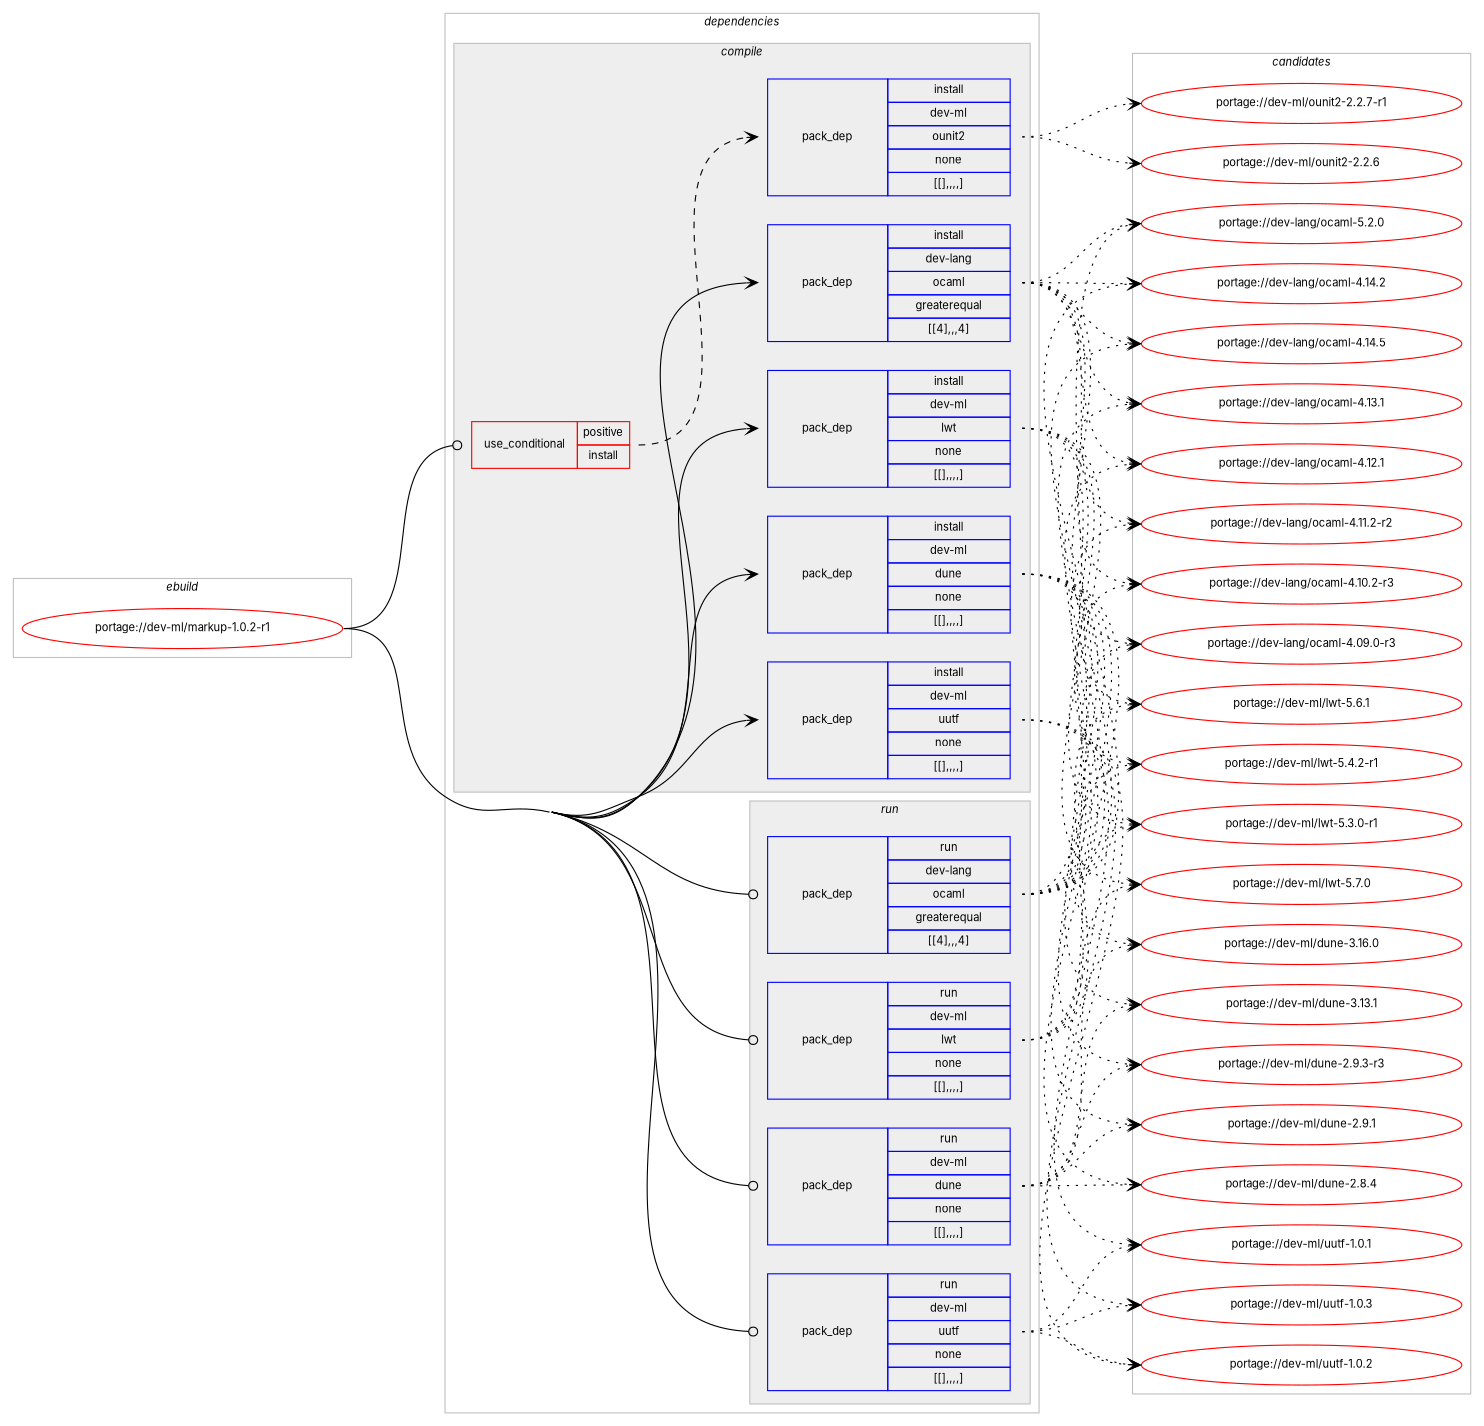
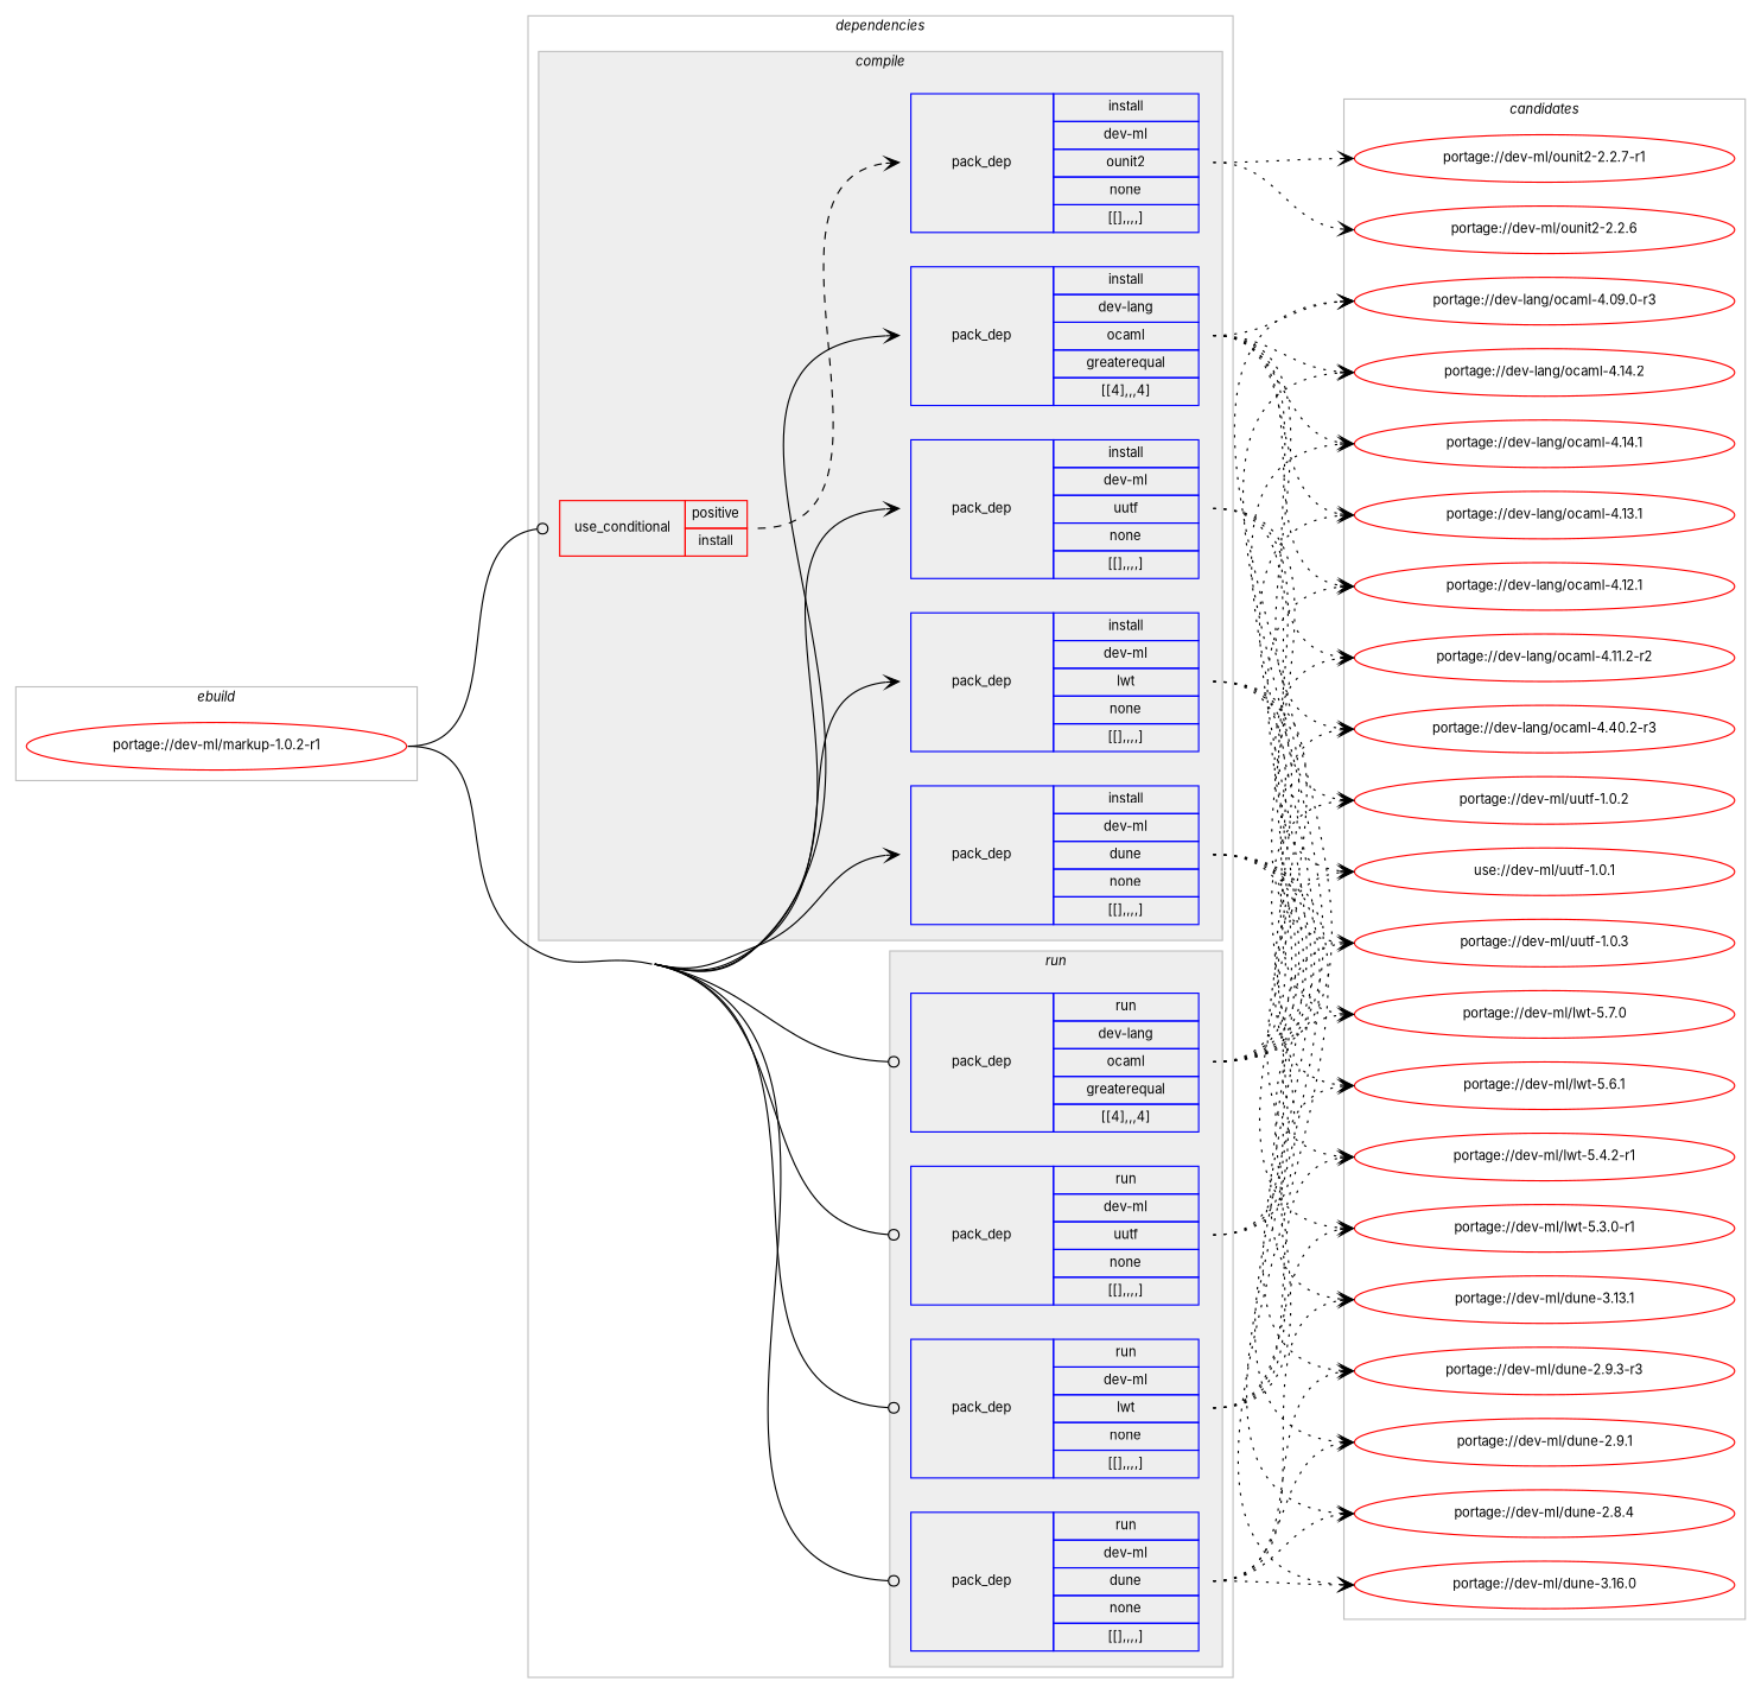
  digraph {
    compound=true
    concentrate=true
    fontname=Inter
    fontsize=10
    newrank=true
    rankdir=LR
    ranksep=1.5
    node [color=red fontname=Inter fontsize=10]
    edge [arrowhead=vee fontname=Inter headport=w style=dotted tailport=e weight=100]
    n1 [label="portage://dev-ml/markup-1.0.2-r1" width=4]
    n2 [color=blue label=<<TABLE BORDER="0" CELLBORDER="1" CELLSPACING="0" CELLPADDING="4" WIDTH="220"><TR><TD ROWSPAN="6" CELLPADDING="30">pack_dep</TD></TR><TR><TD WIDTH="110">install</TD></TR><TR><TD>dev-ml</TD></TR><TR><TD>ounit2</TD></TR><TR><TD>none</TD></TR><TR><TD>[[],,,,]</TD></TR></TABLE>> shape=none]
    n3 [label=<<TABLE BORDER="0" CELLBORDER="1" CELLSPACING="0" CELLPADDING="4"><TR><TD ROWSPAN="3" CELLPADDING="10">use_conditional</TD></TR><TR><TD>positive</TD></TR><TR><TD>install</TD></TR></TABLE>> shape=none]
    n4 [color=blue label=<<TABLE BORDER="0" CELLBORDER="1" CELLSPACING="0" CELLPADDING="4" WIDTH="220"><TR><TD ROWSPAN="6" CELLPADDING="30">pack_dep</TD></TR><TR><TD WIDTH="110">install</TD></TR><TR><TD>dev-lang</TD></TR><TR><TD>ocaml</TD></TR><TR><TD>greaterequal</TD></TR><TR><TD>[[4],,,4]</TD></TR></TABLE>> shape=none]
    n5 [color=blue label=<<TABLE BORDER="0" CELLBORDER="1" CELLSPACING="0" CELLPADDING="4" WIDTH="220"><TR><TD ROWSPAN="6" CELLPADDING="30">pack_dep</TD></TR><TR><TD WIDTH="110">install</TD></TR><TR><TD>dev-ml</TD></TR><TR><TD>dune</TD></TR><TR><TD>none</TD></TR><TR><TD>[[],,,,]</TD></TR></TABLE>> shape=none]
    n6 [color=blue label=<<TABLE BORDER="0" CELLBORDER="1" CELLSPACING="0" CELLPADDING="4" WIDTH="220"><TR><TD ROWSPAN="6" CELLPADDING="30">pack_dep</TD></TR><TR><TD WIDTH="110">install</TD></TR><TR><TD>dev-ml</TD></TR><TR><TD>lwt</TD></TR><TR><TD>none</TD></TR><TR><TD>[[],,,,]</TD></TR></TABLE>> shape=none]
    n7 [color=blue label=<<TABLE BORDER="0" CELLBORDER="1" CELLSPACING="0" CELLPADDING="4" WIDTH="220"><TR><TD ROWSPAN="6" CELLPADDING="30">pack_dep</TD></TR><TR><TD WIDTH="110">install</TD></TR><TR><TD>dev-ml</TD></TR><TR><TD>uutf</TD></TR><TR><TD>none</TD></TR><TR><TD>[[],,,,]</TD></TR></TABLE>> shape=none]
    n8 [color=blue label=<<TABLE BORDER="0" CELLBORDER="1" CELLSPACING="0" CELLPADDING="4" WIDTH="220"><TR><TD ROWSPAN="6" CELLPADDING="30">pack_dep</TD></TR><TR><TD WIDTH="110">run</TD></TR><TR><TD>dev-lang</TD></TR><TR><TD>ocaml</TD></TR><TR><TD>greaterequal</TD></TR><TR><TD>[[4],,,4]</TD></TR></TABLE>> shape=none]
    n9 [color=blue label=<<TABLE BORDER="0" CELLBORDER="1" CELLSPACING="0" CELLPADDING="4" WIDTH="220"><TR><TD ROWSPAN="6" CELLPADDING="30">pack_dep</TD></TR><TR><TD WIDTH="110">run</TD></TR><TR><TD>dev-ml</TD></TR><TR><TD>dune</TD></TR><TR><TD>none</TD></TR><TR><TD>[[],,,,]</TD></TR></TABLE>> shape=none]
    n10 [color=blue label=<<TABLE BORDER="0" CELLBORDER="1" CELLSPACING="0" CELLPADDING="4" WIDTH="220"><TR><TD ROWSPAN="6" CELLPADDING="30">pack_dep</TD></TR><TR><TD WIDTH="110">run</TD></TR><TR><TD>dev-ml</TD></TR><TR><TD>lwt</TD></TR><TR><TD>none</TD></TR><TR><TD>[[],,,,]</TD></TR></TABLE>> shape=none]
    n11 [color=blue label=<<TABLE BORDER="0" CELLBORDER="1" CELLSPACING="0" CELLPADDING="4" WIDTH="220"><TR><TD ROWSPAN="6" CELLPADDING="30">pack_dep</TD></TR><TR><TD WIDTH="110">run</TD></TR><TR><TD>dev-ml</TD></TR><TR><TD>uutf</TD></TR><TR><TD>none</TD></TR><TR><TD>[[],,,,]</TD></TR></TABLE>> shape=none]
    n12 [label="portage://dev-ml/ounit2-2.2.7-r1" width=4]
    n13 [label="portage://dev-ml/ounit2-2.2.6" width=4]
-   n14 [label="portage://dev-lang/ocaml-5.2.0" width=4]
    n15 [label="portage://dev-lang/ocaml-4.14.2" width=4]
-   n16 [label="portage://dev-lang/ocaml-4.14.5" width=4]
+   n16 [label="portage://dev-lang/ocaml-4.14.1" width=4]
    n17 [label="portage://dev-lang/ocaml-4.13.1" width=4]
    n18 [label="portage://dev-lang/ocaml-4.12.1" width=4]
    n19 [label="portage://dev-lang/ocaml-4.11.2-r2" width=4]
-   n20 [label="portage://dev-lang/ocaml-4.10.2-r3" width=4]
+   n20 [label="portage://dev-lang/ocaml-4.40.2-r3" width=4]
    n21 [label="portage://dev-lang/ocaml-4.09.0-r3" width=4]
    n22 [label="portage://dev-ml/dune-3.16.0" width=4]
    n23 [label="portage://dev-ml/dune-3.13.1" width=4]
    n24 [label="portage://dev-ml/dune-2.9.3-r3" width=4]
    n25 [label="portage://dev-ml/dune-2.9.1" width=4]
    n26 [label="portage://dev-ml/dune-2.8.4" width=4]
    n27 [label="portage://dev-ml/lwt-5.7.0" width=4]
    n28 [label="portage://dev-ml/lwt-5.6.1" width=4]
    n29 [label="portage://dev-ml/lwt-5.4.2-r1" width=4]
    n30 [label="portage://dev-ml/lwt-5.3.0-r1" width=4]
    n31 [label="portage://dev-ml/uutf-1.0.3" width=4]
    n32 [label="portage://dev-ml/uutf-1.0.2" width=4]
-   n33 [label="portage://dev-ml/uutf-1.0.1" width=4]
+   n33 [label="use://dev-ml/uutf-1.0.1" width=4]
    subgraph cluster_1 {
      color=gray
      label=<<i>ebuild</i>>
      n1
    }
    subgraph cluster_2 {
      color=gray
      label=<<i>dependencies</i>>
      subgraph cluster_3 {
        color=gray
        fillcolor="#eeeeee"
        label=<<i>compile</i>>
        style=filled
        subgraph sub_4 {
          color=gray
          fillcolor="#eeeeee"
          label=<<i>compile</i>>
          style=filled
          n3
          subgraph sub_5 {
            color=gray
            fillcolor="#eeeeee"
            label=<<i>compile</i>>
            style=filled
            n2
          }
        }
        subgraph sub_6 {
          color=gray
          fillcolor="#eeeeee"
          label=<<i>compile</i>>
          style=filled
          n4
        }
        subgraph sub_7 {
          color=gray
          fillcolor="#eeeeee"
          label=<<i>compile</i>>
          style=filled
          n5
        }
        subgraph sub_8 {
          color=gray
          fillcolor="#eeeeee"
          label=<<i>compile</i>>
          style=filled
          n6
        }
        subgraph sub_9 {
          color=gray
          fillcolor="#eeeeee"
          label=<<i>compile</i>>
          style=filled
          n7
        }
      }
      subgraph cluster_10 {
        color=gray
        fillcolor="#eeeeee"
        label=<<i>compile and run</i>>
        style=filled
      }
      subgraph cluster_11 {
        color=gray
        fillcolor="#eeeeee"
        label=<<i>run</i>>
        style=filled
        subgraph sub_12 {
          color=gray
          fillcolor="#eeeeee"
          label=<<i>run</i>>
          style=filled
          n8
        }
        subgraph sub_13 {
          color=gray
          fillcolor="#eeeeee"
          label=<<i>run</i>>
          style=filled
          n9
        }
        subgraph sub_14 {
          color=gray
          fillcolor="#eeeeee"
          label=<<i>run</i>>
          style=filled
          n10
        }
        subgraph sub_15 {
          color=gray
          fillcolor="#eeeeee"
          label=<<i>run</i>>
          style=filled
          n11
        }
      }
    }
    subgraph cluster_16 {
      color=gray
      label=<<i>candidates</i>>
      rank=same
      subgraph sub_17 {
        color=black
        label=<<i>candidates</i>>
        nodesep=1
        rank=same
        n12
        n13
      }
      subgraph sub_18 {
        color=black
        label=<<i>candidates</i>>
        nodesep=1
        rank=same
-       n14
        n15
        n16
        n17
        n18
        n19
        n20
        n21
      }
      subgraph sub_19 {
        color=black
        label=<<i>candidates</i>>
        nodesep=1
        rank=same
        n22
        n23
        n24
        n25
        n26
      }
      subgraph sub_20 {
        color=black
        label=<<i>candidates</i>>
        nodesep=1
        rank=same
        n27
        n28
        n29
        n30
      }
      subgraph sub_21 {
        color=black
        label=<<i>candidates</i>>
        nodesep=1
        rank=same
        n31
        n32
        n33
      }
      subgraph sub_22 {
        color=black
        label=<<i>candidates</i>>
        nodesep=1
        rank=same
-       n14
        n15
        n16
        n17
        n18
        n19
        n20
        n21
      }
      subgraph sub_23 {
        color=black
        label=<<i>candidates</i>>
        nodesep=1
        rank=same
        n22
        n23
        n24
        n25
        n26
      }
      subgraph sub_24 {
        color=black
        label=<<i>candidates</i>>
        nodesep=1
        rank=same
        n27
        n28
        n29
        n30
      }
      subgraph sub_25 {
        color=black
        label=<<i>candidates</i>>
        nodesep=1
        rank=same
        n31
        n32
        n33
      }
    }
    n1 -> n3 [arrowhead=odot style=solid weight=20]
    n1 -> n4 [style=solid weight=20]
    n1 -> n5 [style=solid weight=20]
    n1 -> n6 [style=solid weight=20]
    n1 -> n7 [style=solid weight=20]
    n1 -> n8 [arrowhead=odot style=solid weight=20]
    n1 -> n9 [arrowhead=odot style=solid weight=20]
    n1 -> n10 [arrowhead=odot style=solid weight=20]
    n1 -> n11 [arrowhead=odot style=solid weight=20]
    n2 -> n12
    n2 -> n13
    n3 -> n2 [style=dashed weight=20]
-   n4 -> n14
    n4 -> n15
    n4 -> n16
    n4 -> n17
    n4 -> n18
    n4 -> n19
    n4 -> n20
    n4 -> n21
    n5 -> n22
    n5 -> n23
    n5 -> n24
    n5 -> n25
    n5 -> n26
    n6 -> n27
    n6 -> n28
    n6 -> n29
    n6 -> n30
    n7 -> n31
    n7 -> n32
    n7 -> n33
-   n8 -> n14
    n8 -> n15
    n8 -> n16
    n8 -> n17
    n8 -> n18
    n8 -> n19
    n8 -> n20
    n8 -> n21
    n9 -> n22
    n9 -> n23
    n9 -> n24
    n9 -> n25
    n9 -> n26
    n10 -> n27
    n10 -> n28
    n10 -> n29
    n10 -> n30
    n11 -> n31
    n11 -> n32
    n11 -> n33
  }
